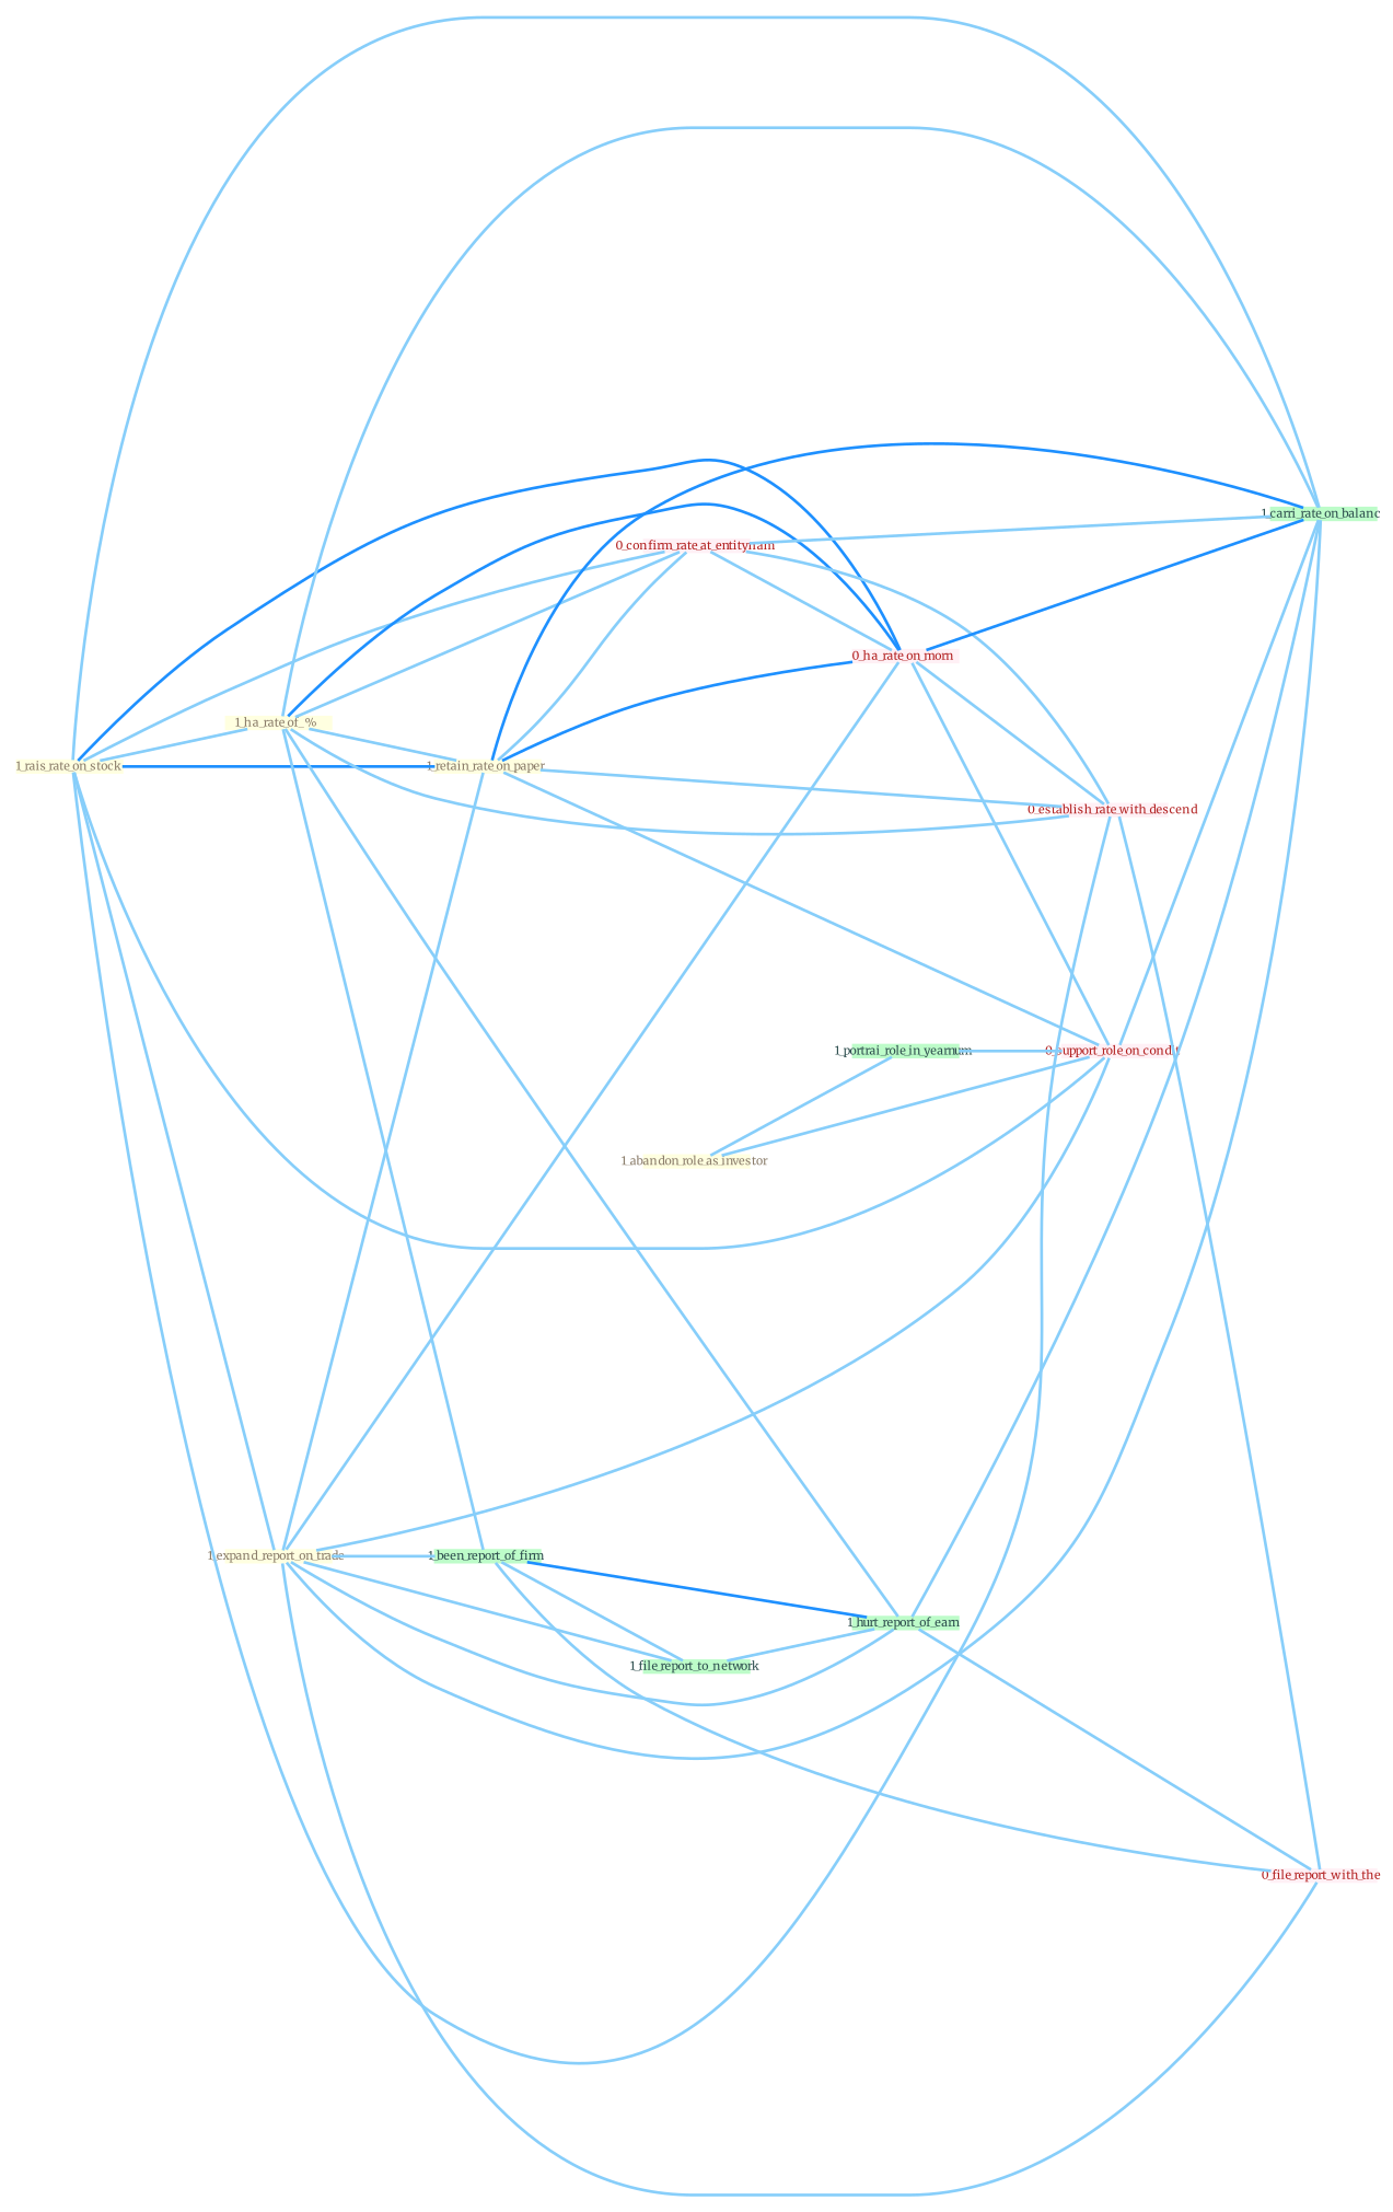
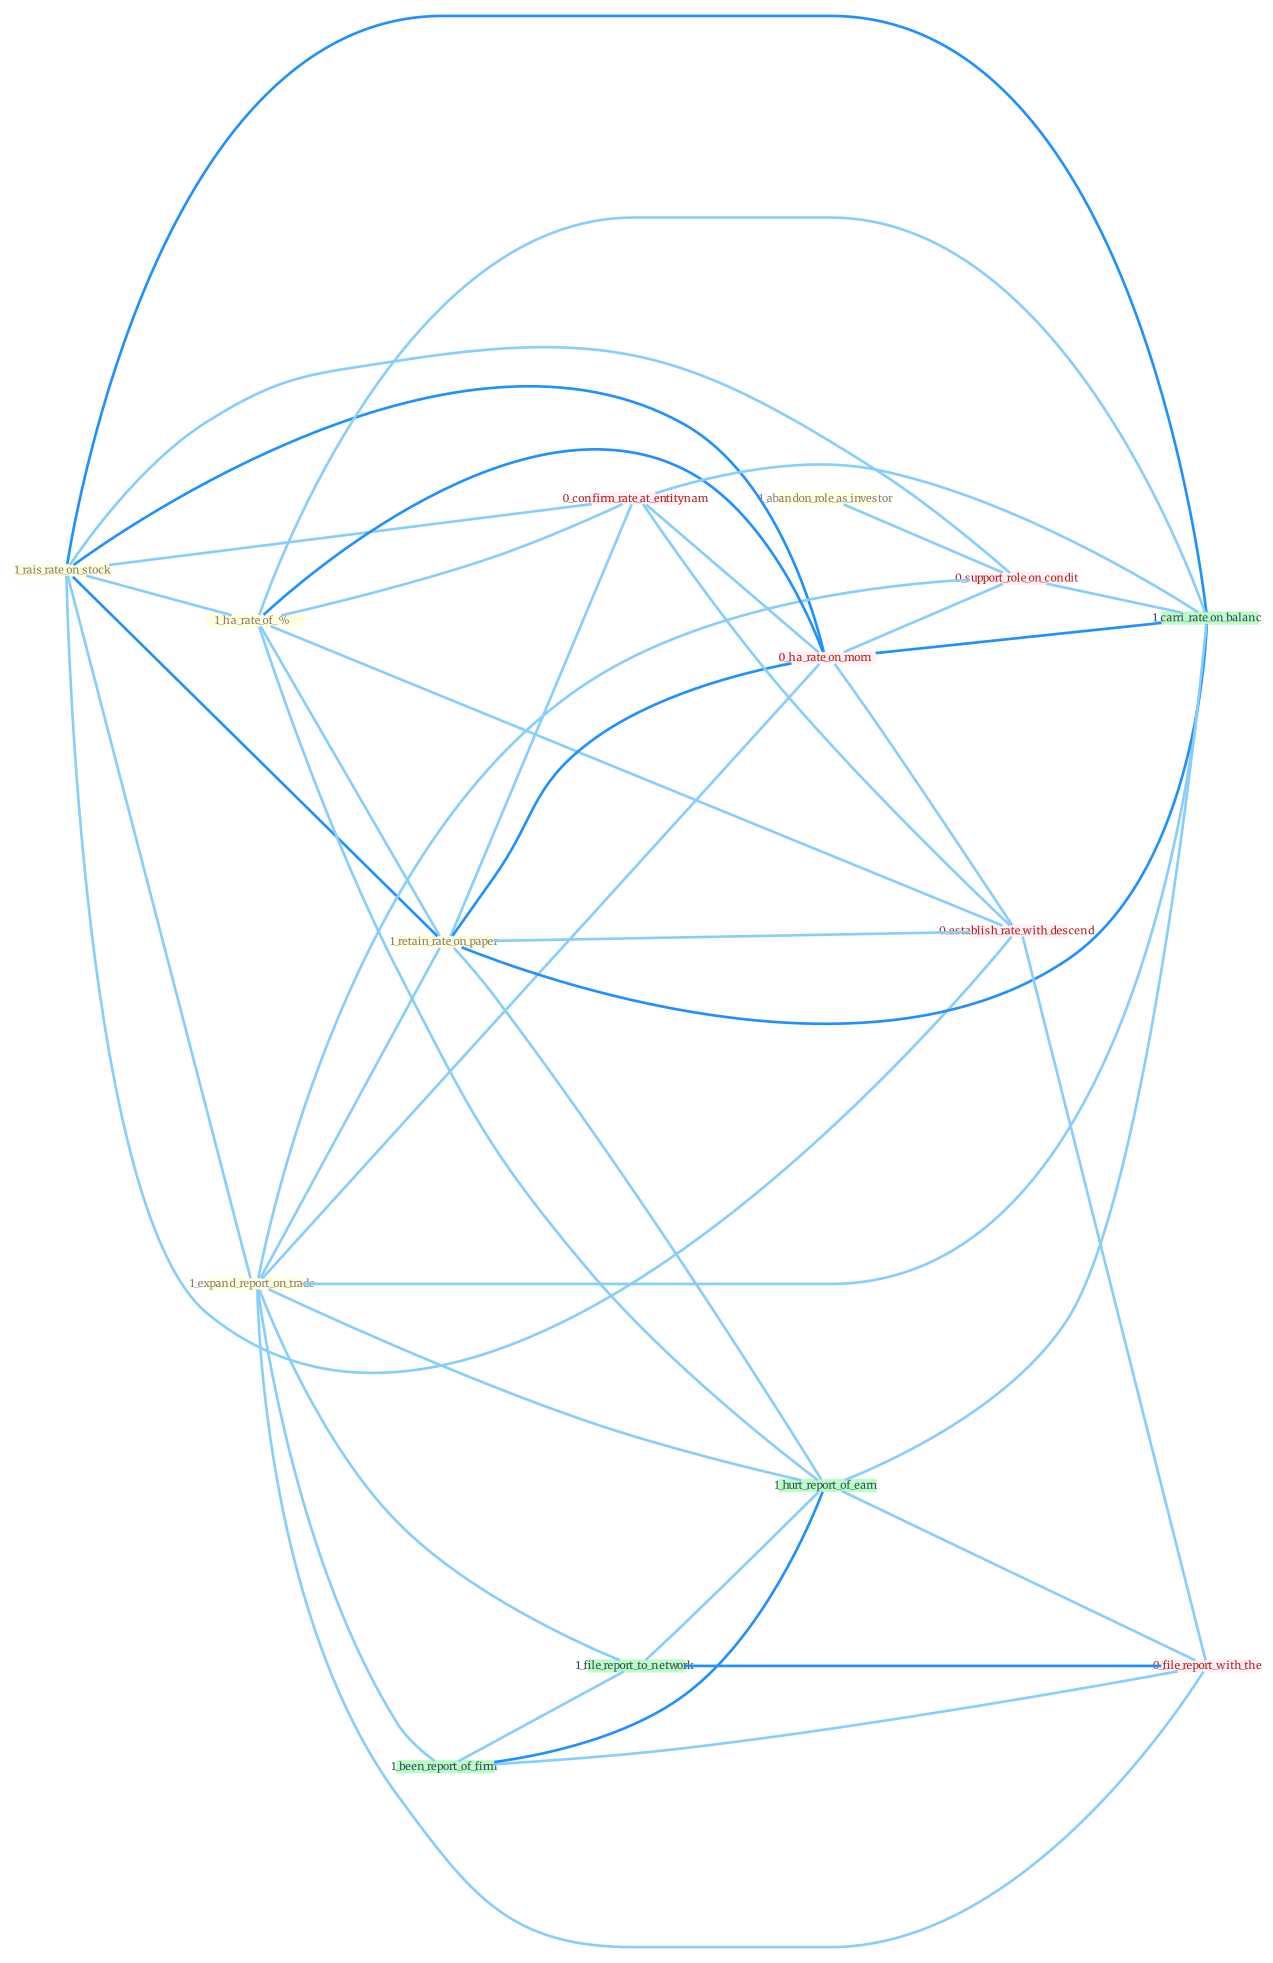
  graph {
    fontname=Merriweather
    rankdir=LR
    node [color="#ffffe0" fixedsize=true fontcolor="#8b7d6b" fontname=Merriweather fontsize=4 shape=polygon style=filled]
    edge [color="#87cefa" fontname=Merriweather w=1]
    "1_abandon_role_as_investor " [height=.06 width=.5]
    "1_rais_rate_on_stock " [height=.06 width=.5]
    "1_expand_report_on_trade " [height=.06 width=.5]
    "1_ha_rate_of_% " [height=.06 width=.5]
    "1_retain_rate_on_paper " [height=.06 width=.5]
    "0_confirm_rate_at_entitynam " [color="#fff0f5" fontcolor="#b22222" height=.06 width=.5]
    "0_ha_rate_on_morn " [color="#fff0f5" fontcolor="#b22222" height=.06 width=.5]
    "0_support_role_on_condit " [color="#fff0f5" fontcolor="#b22222" height=.06 width=.5]
    "0_establish_rate_with_descend " [color="#fff0f5" fontcolor="#b22222" height=.06 width=.5]
    "0_file_report_with_the " [color="#fff0f5" fontcolor="#b22222" height=.06 width=.5]
-   "1_portrai_role_in_yearnum " [color="#BDFCC9" fontcolor="#2f4f4f" height=.06 width=.5]
    "1_carri_rate_on_balanc " [color="#BDFCC9" fontcolor="#2f4f4f" height=.06 width=.5]
    "1_been_report_of_firm " [color="#BDFCC9" fontcolor="#2f4f4f" height=.06 width=.5]
    "1_file_report_to_network " [color="#BDFCC9" fontcolor="#2f4f4f" height=.06 width=.5]
    "1_hurt_report_of_earn " [color="#BDFCC9" fontcolor="#2f4f4f" height=.06 width=.5]
    subgraph sub_1 {
      "1_abandon_role_as_investor "
      "1_rais_rate_on_stock "
      "1_expand_report_on_trade "
      "1_ha_rate_of_% "
      "1_retain_rate_on_paper "
    }
    subgraph sub_2 {
      "0_confirm_rate_at_entitynam "
      "0_ha_rate_on_morn "
      "0_support_role_on_condit "
      "0_establish_rate_with_descend "
      "0_file_report_with_the "
    }
    "1_abandon_role_as_investor " -- "0_support_role_on_condit "
-   "1_abandon_role_as_investor " -- "1_portrai_role_in_yearnum "
    "1_rais_rate_on_stock " -- "1_expand_report_on_trade "
    "1_rais_rate_on_stock " -- "1_ha_rate_of_% "
    "1_rais_rate_on_stock " -- "1_retain_rate_on_paper " [color="#1e90ff" w=2]
    "1_rais_rate_on_stock " -- "0_confirm_rate_at_entitynam "
    "1_rais_rate_on_stock " -- "0_ha_rate_on_morn " [color="#1e90ff" w=2]
    "1_rais_rate_on_stock " -- "0_support_role_on_condit "
    "1_rais_rate_on_stock " -- "0_establish_rate_with_descend "
-   "1_rais_rate_on_stock " -- "1_carri_rate_on_balanc " [w=2]
+   "1_rais_rate_on_stock " -- "1_carri_rate_on_balanc " [color="#1e90ff" w=2]
    "1_expand_report_on_trade " -- "1_retain_rate_on_paper "
    "1_expand_report_on_trade " -- "0_ha_rate_on_morn "
    "1_expand_report_on_trade " -- "0_support_role_on_condit "
    "1_expand_report_on_trade " -- "0_file_report_with_the "
    "1_expand_report_on_trade " -- "1_carri_rate_on_balanc "
    "1_expand_report_on_trade " -- "1_been_report_of_firm "
    "1_expand_report_on_trade " -- "1_file_report_to_network "
    "1_expand_report_on_trade " -- "1_hurt_report_of_earn "
    "1_ha_rate_of_% " -- "1_retain_rate_on_paper "
    "1_ha_rate_of_% " -- "0_confirm_rate_at_entitynam "
    "1_ha_rate_of_% " -- "0_ha_rate_on_morn " [color="#1e90ff" w=2]
    "1_ha_rate_of_% " -- "0_establish_rate_with_descend "
    "1_ha_rate_of_% " -- "1_carri_rate_on_balanc "
-   "1_ha_rate_of_% " -- "1_been_report_of_firm "
    "1_ha_rate_of_% " -- "1_hurt_report_of_earn "
    "1_retain_rate_on_paper " -- "0_confirm_rate_at_entitynam "
    "1_retain_rate_on_paper " -- "0_ha_rate_on_morn " [color="#1e90ff" w=2]
-   "1_retain_rate_on_paper " -- "0_support_role_on_condit "
+   "1_retain_rate_on_paper " -- "1_hurt_report_of_earn "
    "1_retain_rate_on_paper " -- "0_establish_rate_with_descend "
    "1_retain_rate_on_paper " -- "1_carri_rate_on_balanc " [color="#1e90ff" w=2]
    "0_confirm_rate_at_entitynam " -- "0_ha_rate_on_morn "
    "0_confirm_rate_at_entitynam " -- "0_establish_rate_with_descend "
    "0_confirm_rate_at_entitynam " -- "1_carri_rate_on_balanc "
    "0_ha_rate_on_morn " -- "0_support_role_on_condit "
    "0_ha_rate_on_morn " -- "0_establish_rate_with_descend "
    "0_ha_rate_on_morn " -- "1_carri_rate_on_balanc " [color="#1e90ff" w=2]
    "0_support_role_on_condit " -- "1_carri_rate_on_balanc "
    "0_establish_rate_with_descend " -- "0_file_report_with_the "
-   "1_portrai_role_in_yearnum " -- "0_support_role_on_condit "
    "1_been_report_of_firm " -- "0_file_report_with_the "
    "1_been_report_of_firm " -- "1_file_report_to_network "
    "1_been_report_of_firm " -- "1_hurt_report_of_earn " [color="#1e90ff" w=2]
+   "1_file_report_to_network " -- "0_file_report_with_the " [color="#1e90ff" w=2]
    "1_file_report_to_network " -- "1_hurt_report_of_earn "
    "1_hurt_report_of_earn " -- "0_file_report_with_the "
    "1_hurt_report_of_earn " -- "1_carri_rate_on_balanc "
  }
